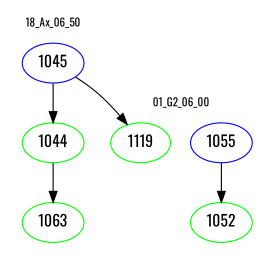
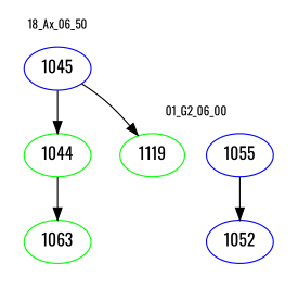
  digraph {
    fontname=Oswald
    node [color=green fontname=Oswald]
    edge [color=black fontname=Oswald]
    n1 [color=blue label=1045]
    n2 [label=1044]
    n3 [label=1063]
    n4 [color=blue label=1055]
-   n5 [label=1052]
+   n5 [color=blue label=1052]
    n6 [label=1119]
    subgraph cluster_1 {
      color=white
      fontsize=10
      label="18_Ax_06_50"
      n1
      n2
      n3
    }
    subgraph cluster_2 {
      color=white
      fontsize=10
      label="01_G2_06_00"
      n4
      n5
      n6
    }
    n1 -> n2
    n1 -> n6
    n2 -> n3
    n4 -> n5
  }
